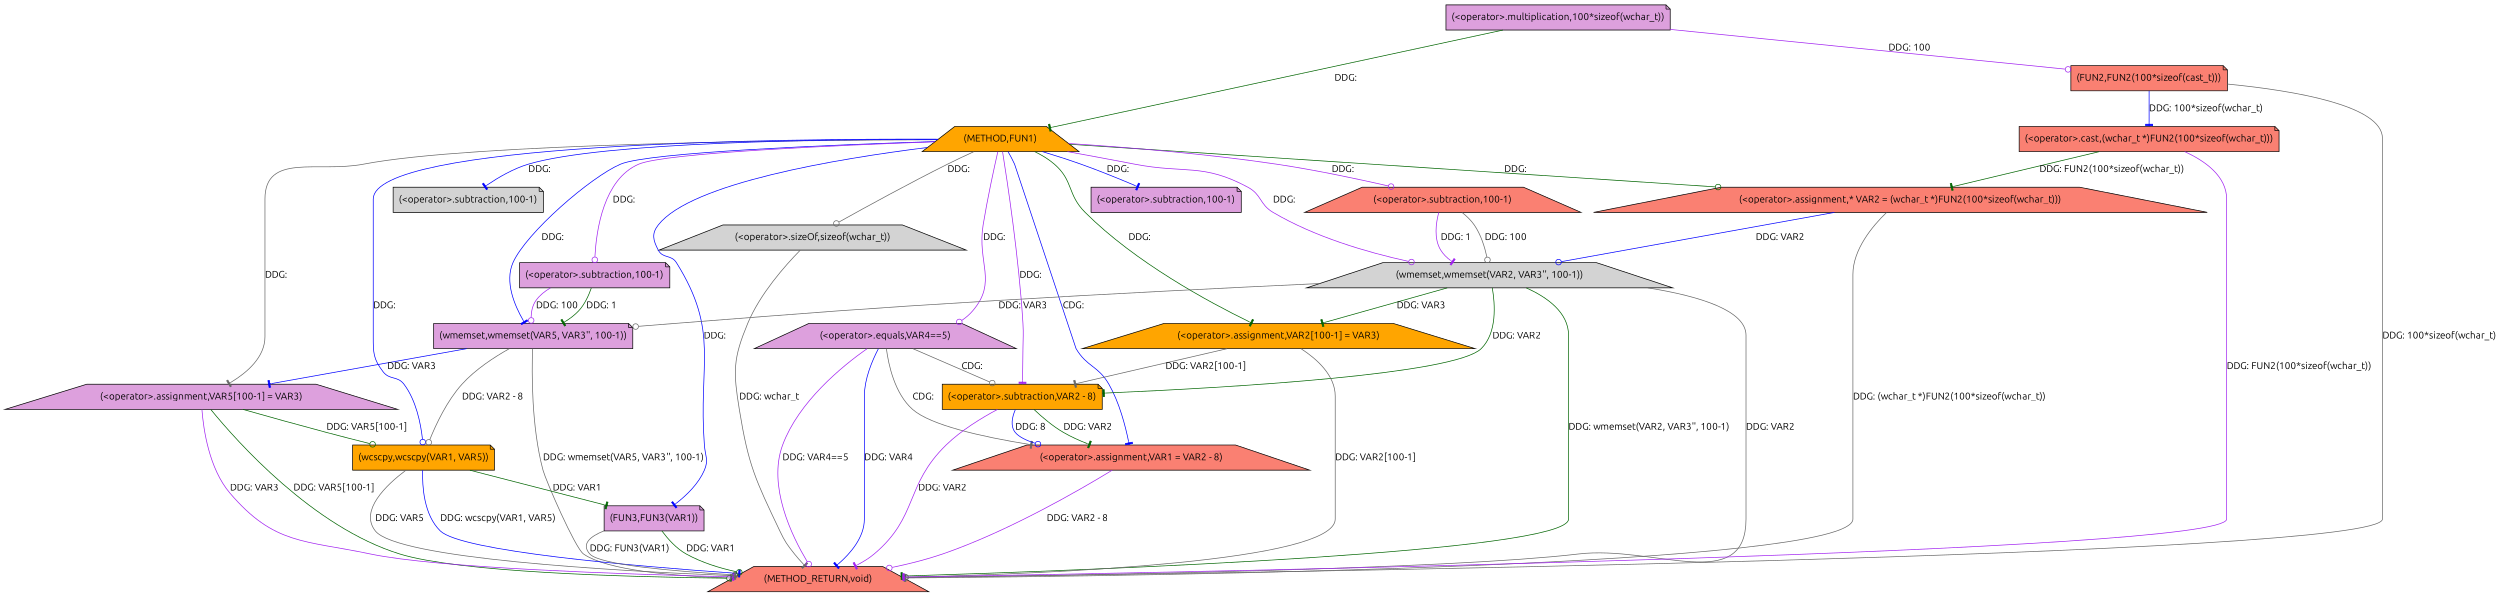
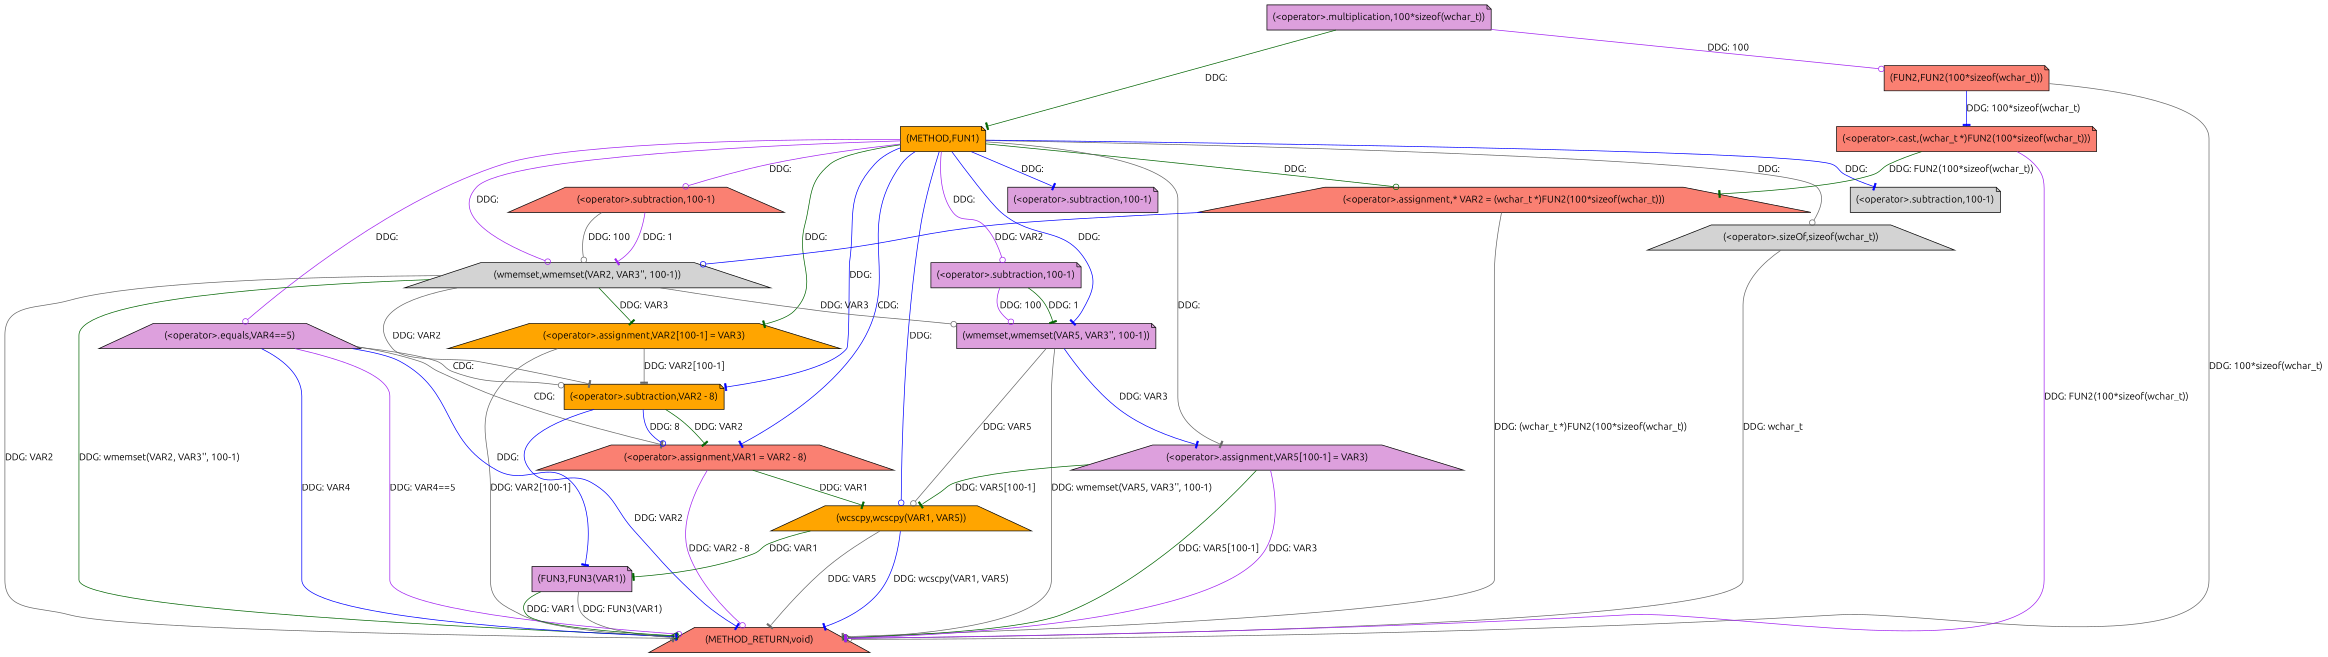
  digraph {
    fontname=Ubuntu
    node [fillcolor=plum fontname=Ubuntu shape=note style=filled]
    edge [arrowhead=tee color=gray40 fontname=Ubuntu]
-   n1 [fillcolor=orange label="(METHOD,FUN1)" shape=trapezium]
+   n1 [fillcolor=orange label="(METHOD,FUN1)"]
    n2 [fillcolor=salmon label="(<operator>.assignment,* VAR2 = (wchar_t *)FUN2(100*sizeof(wchar_t)))" shape=trapezium]
    n3 [fillcolor=lightgrey label="(<operator>.sizeOf,sizeof(wchar_t))" shape=trapezium]
    n4 [fillcolor=lightgrey label="(wmemset,wmemset(VAR2, VAR3'', 100-1))" shape=trapezium]
    n5 [fillcolor=salmon label="(<operator>.subtraction,100-1)" shape=trapezium]
    n6 [fillcolor=orange label="(<operator>.assignment,VAR2[100-1] = VAR3)" shape=trapezium]
    n7 [label="(<operator>.subtraction,100-1)"]
    n8 [label="(<operator>.equals,VAR4==5)" shape=trapezium]
    n9 [fillcolor=salmon label="(<operator>.assignment,VAR1 = VAR2 - 8)" shape=trapezium]
    n10 [fillcolor=orange label="(<operator>.subtraction,VAR2 - 8)"]
    n11 [label="(wmemset,wmemset(VAR5, VAR3'', 100-1))"]
    n12 [label="(<operator>.subtraction,100-1)"]
    n13 [label="(<operator>.assignment,VAR5[100-1] = VAR3)" shape=trapezium]
    n14 [fillcolor=lightgrey label="(<operator>.subtraction,100-1)"]
-   n15 [fillcolor=orange label="(wcscpy,wcscpy(VAR1, VAR5))"]
+   n15 [fillcolor=orange label="(wcscpy,wcscpy(VAR1, VAR5))" shape=trapezium]
    n16 [label="(FUN3,FUN3(VAR1))"]
    n17 [fillcolor=salmon label="(METHOD_RETURN,void)" shape=trapezium]
    n18 [label="(<operator>.multiplication,100*sizeof(wchar_t))"]
-   n19 [fillcolor=salmon label="(FUN2,FUN2(100*sizeof(cast_t)))"]
+   n19 [fillcolor=salmon label="(FUN2,FUN2(100*sizeof(wchar_t)))"]
    n20 [fillcolor=salmon label="(<operator>.cast,(wchar_t *)FUN2(100*sizeof(wchar_t)))"]
    n1 -> n2 [arrowhead=odot color=darkgreen label="DDG: "]
    n1 -> n3 [arrowhead=odot label="DDG: "]
    n1 -> n4 [arrowhead=odot color=purple label="DDG: "]
    n1 -> n5 [arrowhead=odot color=purple label="DDG: "]
    n1 -> n6 [color=darkgreen label="DDG: "]
    n1 -> n7 [color=blue label="DDG: "]
    n1 -> n8 [arrowhead=odot color=purple label="DDG: "]
    n1 -> n9 [color=blue label="CDG: "]
-   n1 -> n10 [color=purple label="DDG: "]
+   n1 -> n10 [color=blue label="DDG: "]
    n1 -> n11 [color=blue label="DDG: "]
    n1 -> n12 [arrowhead=odot color=purple label="DDG: "]
    n1 -> n13 [label="DDG: "]
    n1 -> n14 [color=blue label="DDG: "]
    n1 -> n15 [arrowhead=odot color=blue label="DDG: "]
-   n1 -> n16 [color=blue label="DDG: "]
+   n8 -> n16 [color=blue label="DDG: "]
    n2 -> n4 [arrowhead=odot color=blue label="DDG: VAR2"]
    n2 -> n17 [label="DDG: (wchar_t *)FUN2(100*sizeof(wchar_t))"]
    n3 -> n17 [label="DDG: wchar_t"]
    n4 -> n6 [color=darkgreen label="DDG: VAR3"]
-   n4 -> n10 [color=darkgreen label="DDG: VAR2"]
+   n4 -> n10 [label="DDG: VAR2"]
    n4 -> n11 [arrowhead=odot label="DDG: VAR3"]
    n4 -> n17 [label="DDG: VAR2"]
    n4 -> n17 [color=darkgreen label="DDG: wmemset(VAR2, VAR3'', 100-1)"]
    n5 -> n4 [arrowhead=odot label="DDG: 100"]
    n5 -> n4 [color=purple label="DDG: 1"]
    n6 -> n10 [label="DDG: VAR2[100-1]"]
    n6 -> n17 [arrowhead=odot label="DDG: VAR2[100-1]"]
    n8 -> n9 [label="CDG: "]
    n8 -> n10 [arrowhead=odot label="CDG: "]
    n8 -> n17 [arrowhead=odot color=purple label="DDG: VAR4==5"]
    n8 -> n17 [color=blue label="DDG: VAR4"]
+   n9 -> n15 [color=darkgreen label="DDG: VAR1"]
    n9 -> n17 [arrowhead=odot color=purple label="DDG: VAR2 - 8"]
    n10 -> n9 [color=darkgreen label="DDG: VAR2"]
    n10 -> n9 [arrowhead=odot color=blue label="DDG: 8"]
-   n10 -> n17 [color=purple label="DDG: VAR2"]
+   n10 -> n17 [color=blue label="DDG: VAR2"]
    n11 -> n13 [color=blue label="DDG: VAR3"]
-   n11 -> n15 [arrowhead=odot label="DDG: VAR2 - 8"]
+   n11 -> n15 [arrowhead=odot label="DDG: VAR5"]
    n11 -> n17 [label="DDG: wmemset(VAR5, VAR3'', 100-1)"]
    n12 -> n11 [arrowhead=odot color=purple label="DDG: 100"]
    n12 -> n11 [color=darkgreen label="DDG: 1"]
-   n13 -> n15 [arrowhead=odot color=darkgreen label="DDG: VAR5[100-1]"]
+   n13 -> n15 [color=darkgreen label="DDG: VAR5[100-1]"]
    n13 -> n17 [arrowhead=odot color=darkgreen label="DDG: VAR5[100-1]"]
    n13 -> n17 [color=purple label="DDG: VAR3"]
    n15 -> n16 [color=darkgreen label="DDG: VAR1"]
    n15 -> n17 [color=blue label="DDG: wcscpy(VAR1, VAR5)"]
    n15 -> n17 [label="DDG: VAR5"]
    n16 -> n17 [arrowhead=odot label="DDG: FUN3(VAR1)"]
    n16 -> n17 [arrowhead=odot color=darkgreen label="DDG: VAR1"]
    n18 -> n1 [color=darkgreen label="DDG: "]
    n18 -> n19 [arrowhead=odot color=purple label="DDG: 100"]
    n19 -> n17 [arrowhead=odot label="DDG: 100*sizeof(wchar_t)"]
    n19 -> n20 [color=blue label="DDG: 100*sizeof(wchar_t)"]
    n20 -> n2 [color=darkgreen label="DDG: FUN2(100*sizeof(wchar_t))"]
    n20 -> n17 [color=purple label="DDG: FUN2(100*sizeof(wchar_t))"]
  }
